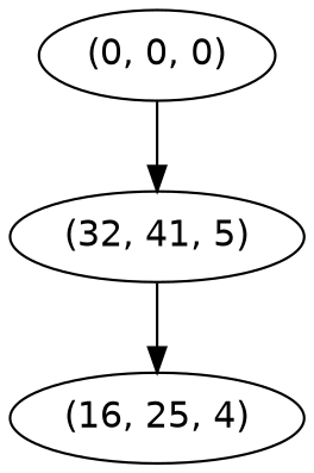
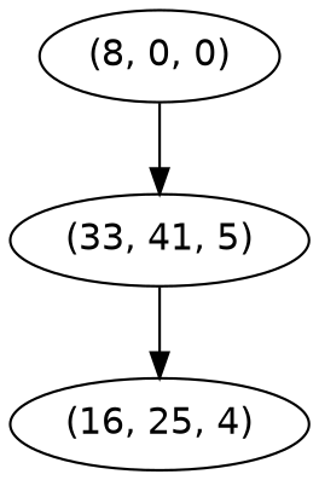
  digraph {
    fontname="DejaVu Sans"
    node [fontname="DejaVu Sans"]
    edge [fontname="DejaVu Sans"]
-   "(0, 0, 0)"
-   "(33, 41, 5)" [label="(32, 41, 5)"]
+   "(0, 0, 0)" [label="(8, 0, 0)"]
+   "(33, 41, 5)"
    "(16, 25, 4)"
    "(0, 0, 0)" -> "(33, 41, 5)"
    "(33, 41, 5)" -> "(16, 25, 4)"
  }
